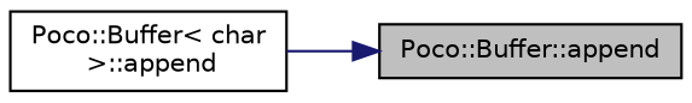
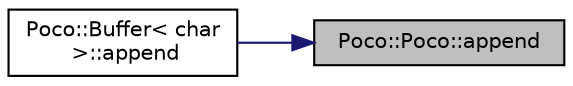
  digraph {
    rankdir=RL
    node [color=black fontname=Helvetica fontsize=10 shape=record style=filled]
-   n1 [fillcolor=grey75 fontcolor=black height=0.2 label="Poco::Buffer::append" width=0.4]
+   n1 [fillcolor=grey75 fontcolor=black height=0.2 label="Poco::Poco::append" width=0.4]
    n2 [fillcolor=white height=0.2 label="Poco::Buffer\< char\l \>::append" width=0.4]
    n1 -> n2 [color=midnightblue dir=back fontname=Helvetica fontsize=10 labelfontname=Helvetica labelfontsize=10 style=solid]
  }
